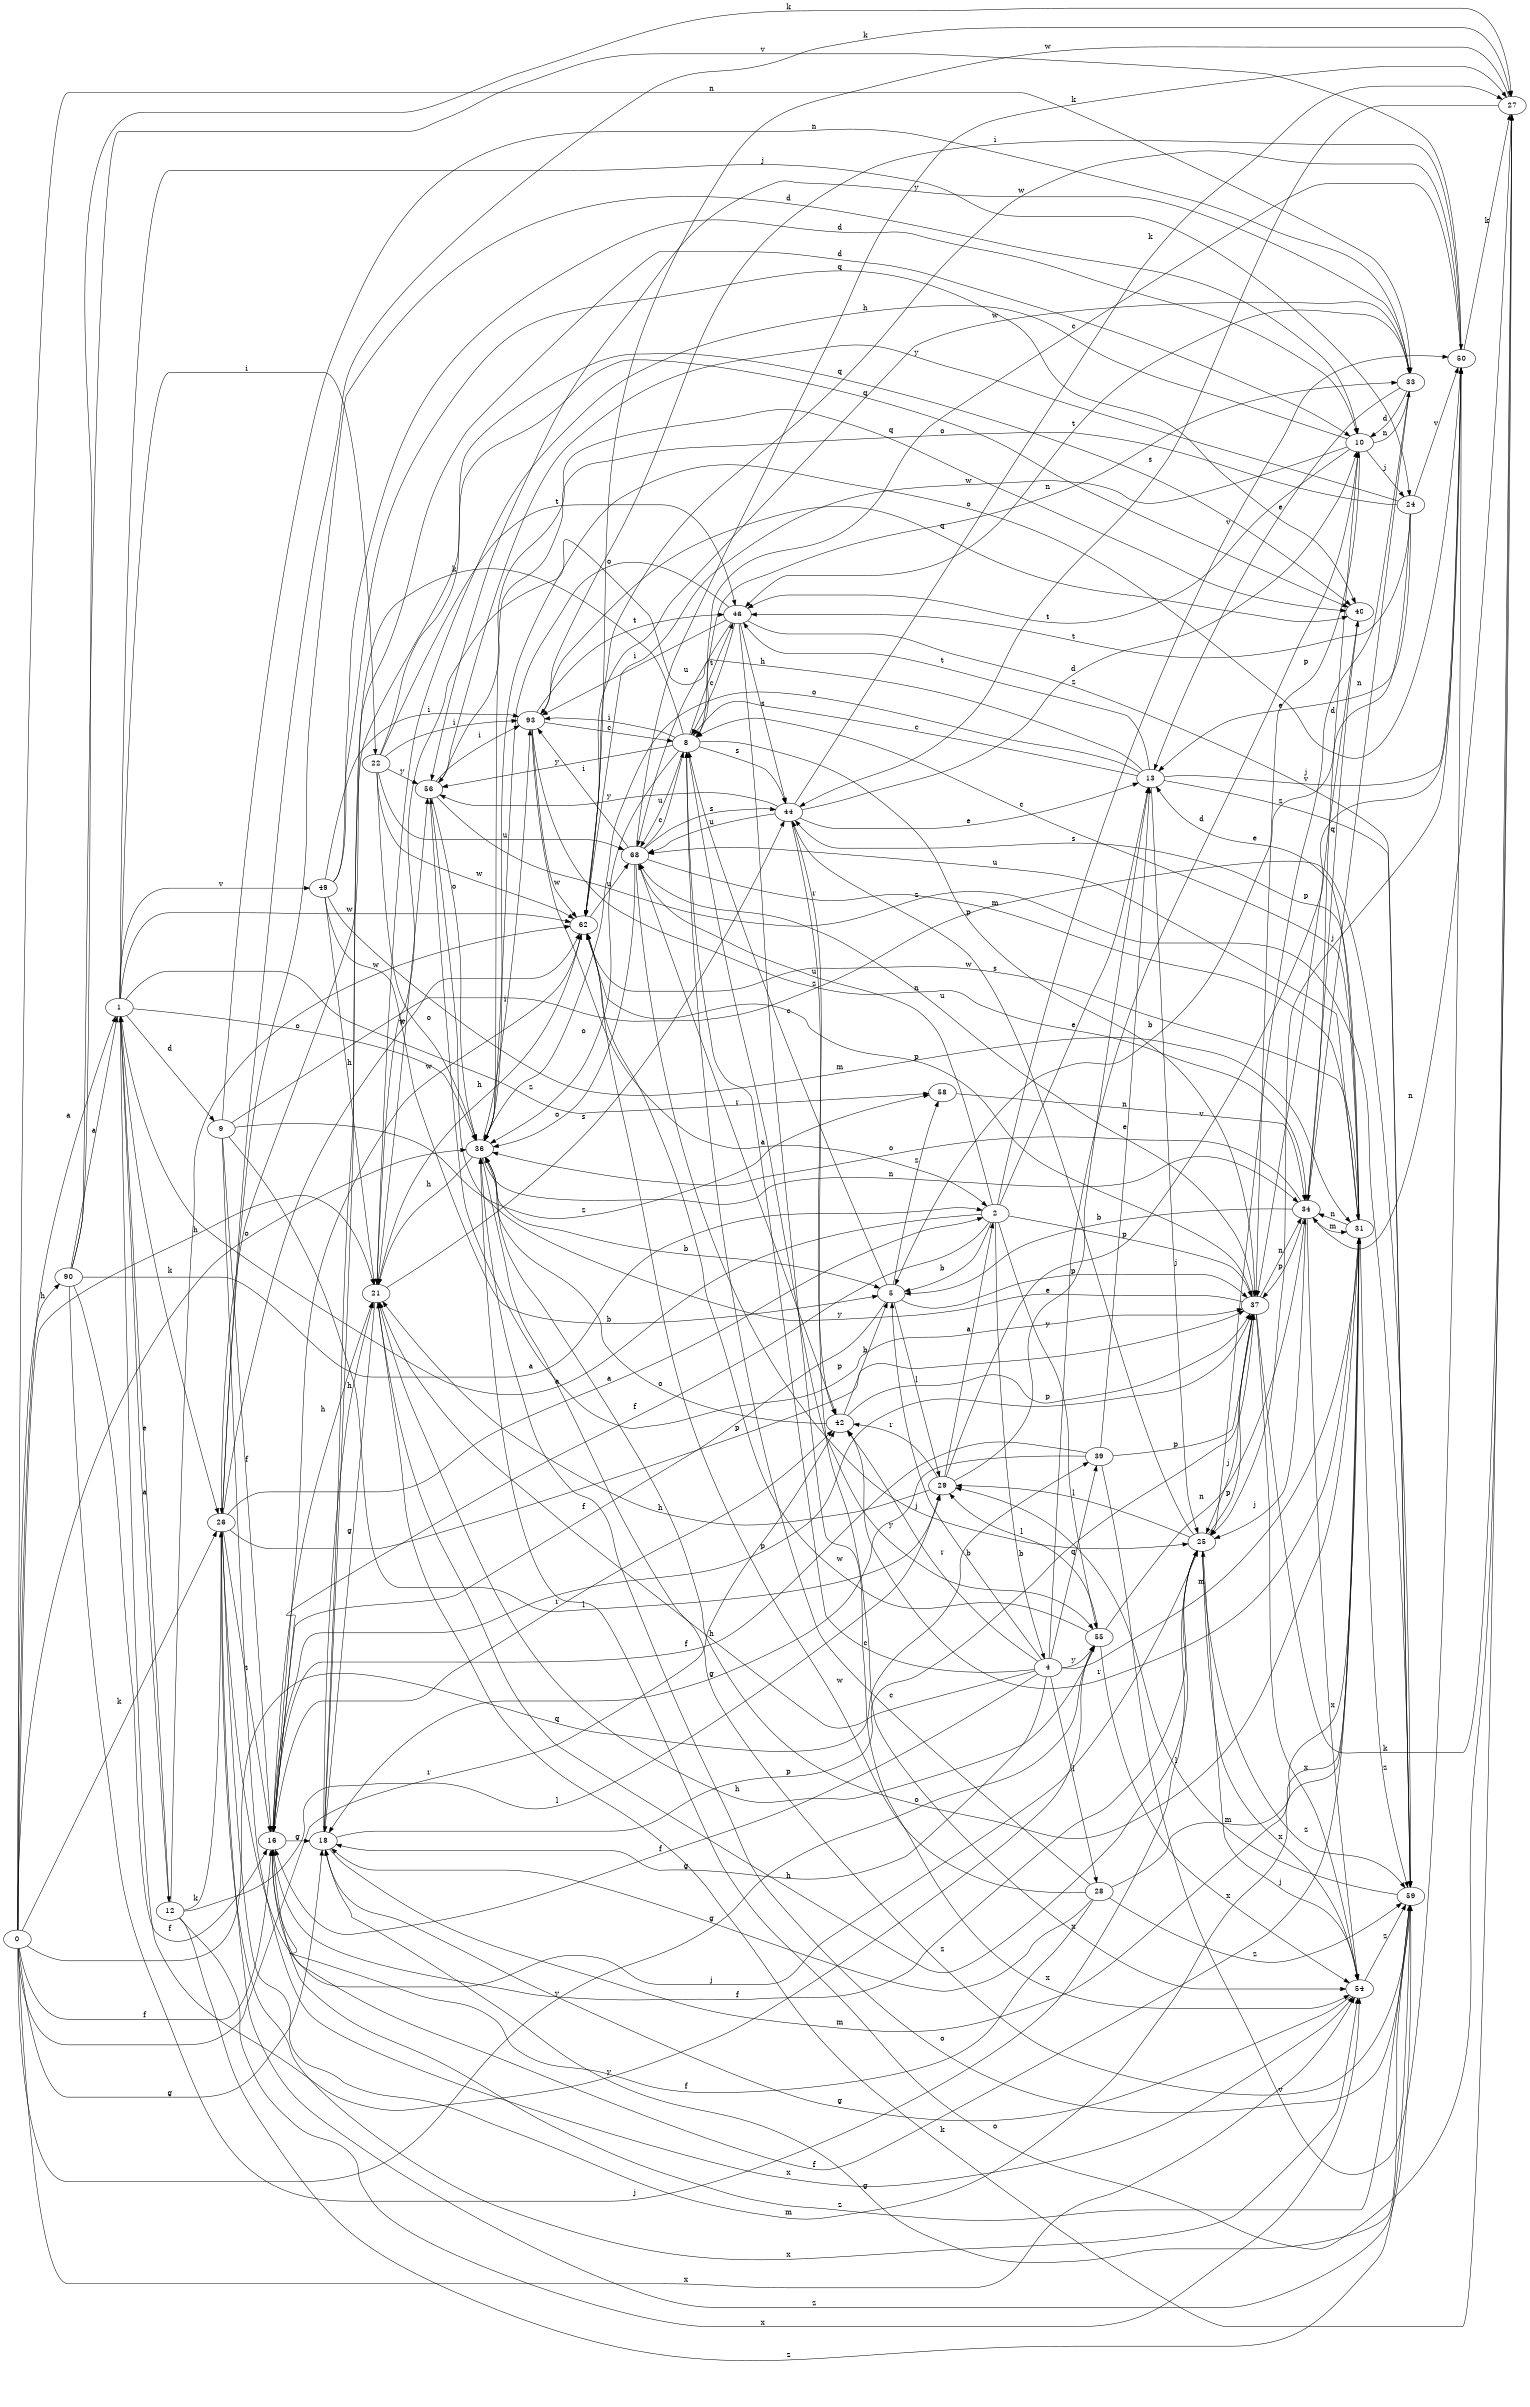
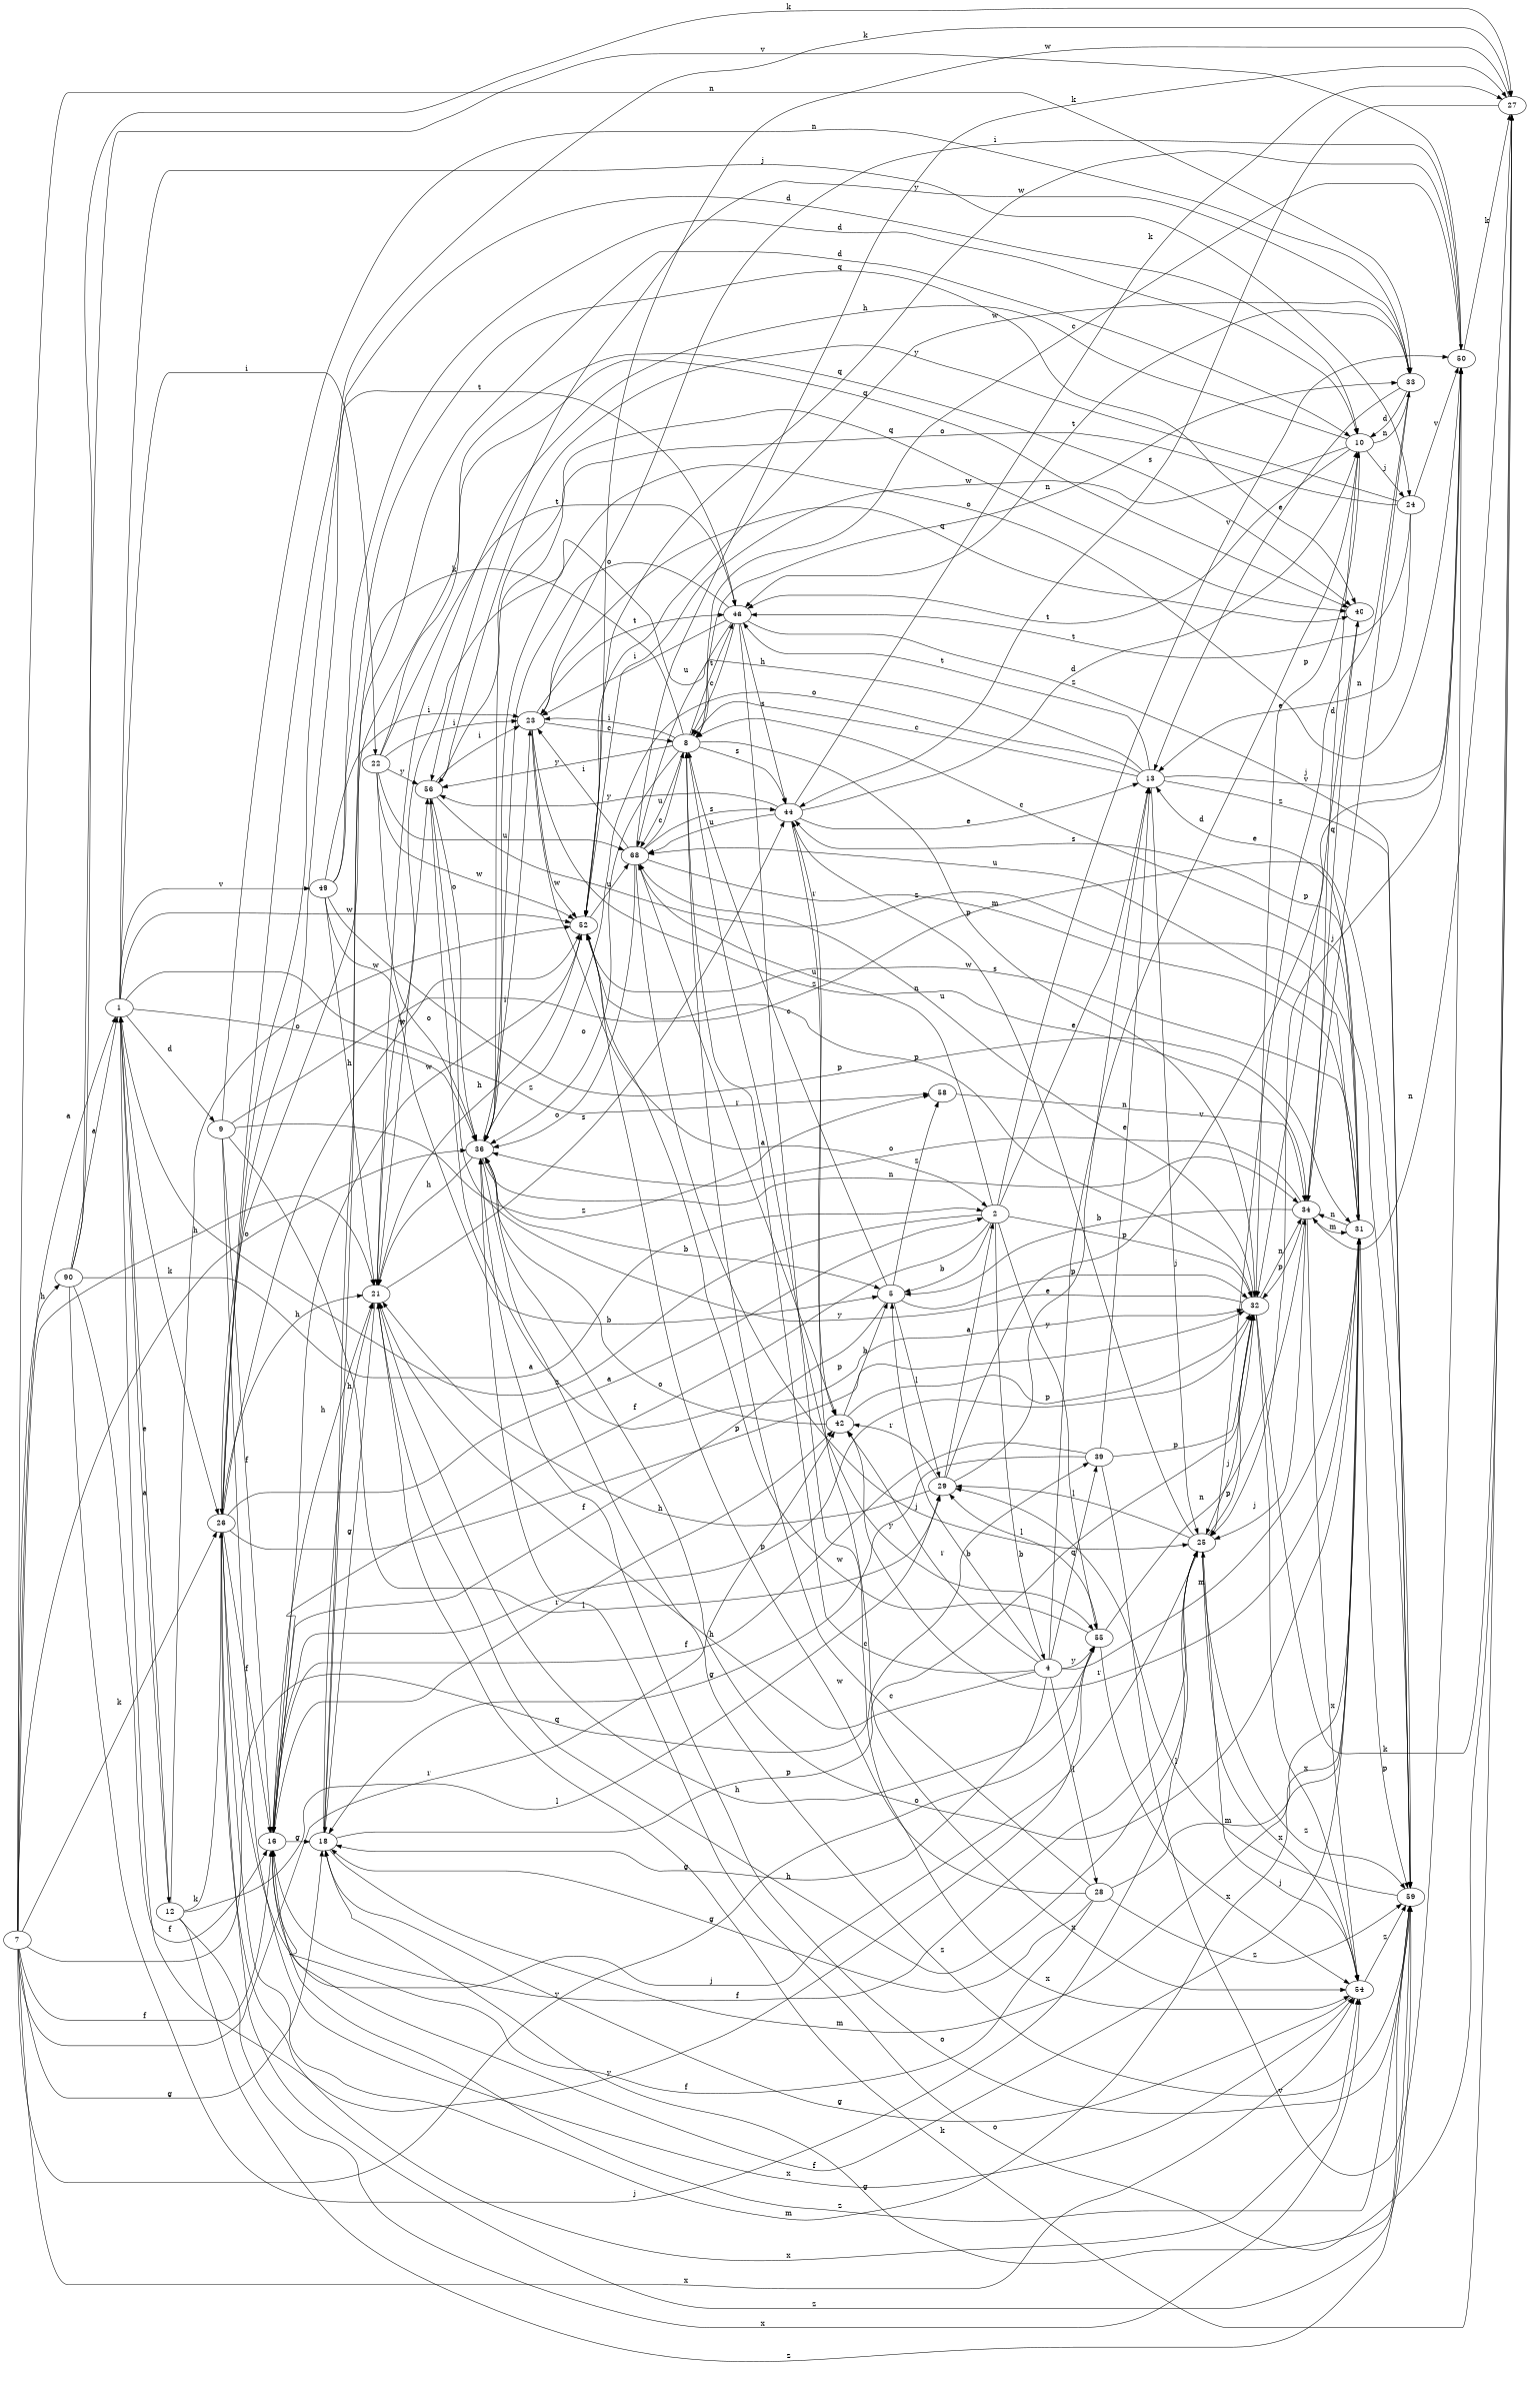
  strict digraph {
    rankdir=LR
-   0
+   0 [label=7]
    1
    16
    18
    n5 [label=90]
    21
    26
    33
    36
    39
    42
    54
    55
    9
    12
    22
    24
    49
-   52 [label=62]
+   52
    58
-   37
+   37 [label=32]
    59
    10
    31
    40
    2
    50
    25
    27
    44
    56
    46
    13
    34
    5
-   23 [label=93]
+   23
    29
    n38 [label=68]
    4
    8
    28
    0 -> 1 [label=a]
    0 -> 16 [label=f]
    0 -> 18 [label=g]
    0 -> n5 [label=h]
    0 -> 21 [label=h]
    0 -> 26 [label=k]
    0 -> 33 [label=n]
    0 -> 36 [label=o]
    0 -> 39 [label=q]
    0 -> 42 [label=r]
    0 -> 54 [label=x]
    0 -> 55 [label=y]
    1 -> 26 [label=k]
    1 -> 36 [label=o]
    1 -> 55 [label=y]
    1 -> 9 [label=d]
    1 -> 12 [label=e]
    1 -> 22 [label=i]
    1 -> 24 [label=j]
    1 -> 49 [label=v]
    1 -> 52 [label=w]
    1 -> 58 [label=z]
    16 -> 18 [label=g]
    16 -> 21 [label=h]
    16 -> 42 [label=r]
    16 -> 52 [label=w]
    16 -> 37 [label=p]
    16 -> 59 [label=z]
    18 -> 21 [label=h]
    18 -> 37 [label=p]
    18 -> 10 [label=d]
    18 -> 31 [label=m]
    18 -> 40 [label=q]
    n5 -> 1 [label=a]
    n5 -> 16 [label=f]
    n5 -> 2 [label=a]
    n5 -> 50 [label=v]
    n5 -> 25 [label=j]
    n5 -> 27 [label=k]
    21 -> 18 [label=g]
    21 -> 27 [label=k]
    21 -> 44 [label=s]
    21 -> 56 [label=y]
-   26 -> 16 [label=t]
+   26 -> 16 [label=f]
+   26 -> 21 [label=h]
    26 -> 54 [label=x]
    26 -> 52 [label=w]
    26 -> 37 [label=p]
    26 -> 59 [label=z]
    26 -> 10 [label=d]
    26 -> 31 [label=m]
    26 -> 2 [label=a]
    26 -> 25 [label=j]
    26 -> 27 [label=k]
+   26 -> 46 [label=t]
    33 -> 52 [label=w]
    33 -> 10 [label=d]
    33 -> 25 [label=j]
    33 -> 56 [label=y]
    33 -> 46 [label=t]
    33 -> 13 [label=e]
    33 -> 34 [label=n]
    36 -> 21 [label=h]
    36 -> 59 [label=z]
    36 -> 34 [label=n]
    36 -> 5 [label=b]
    36 -> 23 [label=i]
    39 -> 16 [label=f]
    39 -> 18 [label=g]
    39 -> 37 [label=p]
    39 -> 50 [label=v]
    39 -> 13 [label=e]
    42 -> 36 [label=o]
    42 -> 37 [label=p]
    42 -> 5 [label=b]
    54 -> 18 [label=g]
    54 -> 59 [label=z]
    54 -> 25 [label=j]
    55 -> 21 [label=h]
    55 -> 54 [label=x]
    55 -> 52 [label=w]
    55 -> 34 [label=n]
    55 -> 29 [label=l]
    9 -> 16 [label=f]
    9 -> 33 [label=n]
    9 -> 54 [label=x]
    9 -> 58 [label=z]
    9 -> 59 [label=z]
    9 -> 29 [label=l]
    12 -> 1 [label=a]
    12 -> 26 [label=k]
    12 -> 54 [label=x]
    12 -> 52 [label=w]
    12 -> 59 [label=z]
    12 -> 29 [label=l]
    22 -> 36 [label=o]
    22 -> 52 [label=w]
    22 -> 40 [label=q]
    22 -> 56 [label=y]
    22 -> 46 [label=t]
    22 -> 23 [label=i]
    22 -> n38 [label=u]
    24 -> 36 [label=o]
    24 -> 50 [label=v]
    24 -> 56 [label=y]
    24 -> 46 [label=t]
    24 -> 13 [label=e]
-   24 -> 5 [label=b]
    49 -> 21 [label=h]
    49 -> 10 [label=d]
-   49 -> 31 [label=m]
+   49 -> 31 [label=p]
    49 -> 40 [label=q]
    49 -> 5 [label=b]
    49 -> 23 [label=i]
    52 -> 21 [label=h]
    52 -> 37 [label=p]
    52 -> n38 [label=u]
    58 -> 34 [label=n]
    37 -> 54 [label=x]
    37 -> 25 [label=j]
    37 -> 27 [label=k]
    37 -> 56 [label=y]
    37 -> 34 [label=n]
    37 -> n38 [label=u]
    59 -> 18 [label=g]
    59 -> 36 [label=o]
    59 -> 29 [label=l]
    10 -> 21 [label=h]
    10 -> 33 [label=n]
    10 -> 24 [label=j]
    10 -> 52 [label=w]
    10 -> 37 [label=p]
    10 -> 46 [label=t]
    31 -> 16 [label=f]
    31 -> 36 [label=o]
    31 -> 42 [label=r]
    31 -> 52 [label=w]
-   31 -> 59 [label=z]
+   31 -> 59 [label=p]
    31 -> 44 [label=s]
    31 -> 13 [label=e]
    31 -> 34 [label=n]
    31 -> n38 [label=u]
    31 -> 8 [label=c]
    40 -> 37 [label=p]
-   2 -> 1 [label=a]
+   2 -> 1 [label=z]
    2 -> 16 [label=f]
    2 -> 55 [label=y]
    2 -> 37 [label=p]
    2 -> 50 [label=v]
    2 -> 13 [label=e]
    2 -> 5 [label=b]
    2 -> n38 [label=u]
    2 -> 4 [label=b]
    50 -> 36 [label=o]
    50 -> 52 [label=w]
    50 -> 25 [label=j]
    50 -> 27 [label=k]
    50 -> 23 [label=i]
    50 -> 8 [label=c]
    25 -> 16 [label=f]
    25 -> 21 [label=h]
    25 -> 54 [label=x]
    25 -> 37 [label=p]
    25 -> 59 [label=z]
    25 -> 44 [label=s]
    25 -> 29 [label=l]
    27 -> 36 [label=o]
    27 -> 52 [label=w]
    27 -> 44 [label=s]
    27 -> 34 [label=n]
    44 -> 42 [label=r]
    44 -> 54 [label=x]
    44 -> 10 [label=d]
    44 -> 27 [label=k]
    44 -> 56 [label=y]
    44 -> 13 [label=e]
    44 -> n38 [label=u]
    56 -> 36 [label=o]
    56 -> 37 [label=p]
    56 -> 59 [label=z]
    56 -> 40 [label=q]
    56 -> 23 [label=i]
    46 -> 36 [label=o]
    46 -> 54 [label=x]
    46 -> 59 [label=z]
    46 -> 44 [label=s]
    46 -> 23 [label=i]
    46 -> n38 [label=u]
    46 -> 8 [label=c]
    13 -> 21 [label=h]
    13 -> 36 [label=o]
    13 -> 59 [label=z]
    13 -> 50 [label=v]
    13 -> 25 [label=j]
    13 -> 46 [label=t]
    13 -> 8 [label=c]
    34 -> 36 [label=o]
    34 -> 54 [label=x]
    34 -> 37 [label=p]
    34 -> 10 [label=d]
    34 -> 31 [label=m]
    34 -> 40 [label=q]
    34 -> 25 [label=j]
    34 -> 5 [label=b]
    5 -> 16 [label=f]
    5 -> 58 [label=z]
    5 -> 37 [label=p]
    5 -> 29 [label=l]
    5 -> 8 [label=c]
    23 -> 52 [label=w]
    23 -> 40 [label=q]
    23 -> 2 [label=a]
    23 -> 46 [label=t]
    23 -> 34 [label=n]
    23 -> 8 [label=c]
    29 -> 21 [label=h]
    29 -> 42 [label=r]
    29 -> 2 [label=a]
    29 -> 50 [label=v]
    29 -> 13 [label=e]
    n38 -> 36 [label=o]
    n38 -> 42 [label=r]
    n38 -> 31 [label=m]
    n38 -> 25 [label=j]
    n38 -> 27 [label=k]
    n38 -> 44 [label=s]
    n38 -> 23 [label=i]
    n38 -> 8 [label=c]
-   4 -> 16 [label=f]
    4 -> 18 [label=g]
    4 -> 21 [label=h]
    4 -> 39 [label=q]
    4 -> 42 [label=r]
    4 -> 55 [label=y]
    4 -> 10 [label=d]
    4 -> 31 [label=m]
    4 -> 5 [label=b]
    4 -> 8 [label=c]
    4 -> 28 [label=l]
    8 -> 26 [label=k]
    8 -> 33 [label=n]
    8 -> 36 [label=o]
    8 -> 55 [label=y]
    8 -> 37 [label=p]
    8 -> 44 [label=s]
    8 -> 56 [label=y]
    8 -> 46 [label=t]
    8 -> 23 [label=i]
    8 -> n38 [label=u]
    28 -> 16 [label=f]
    28 -> 18 [label=g]
    28 -> 52 [label=w]
    28 -> 59 [label=z]
    28 -> 31 [label=m]
    28 -> 8 [label=c]
  }
